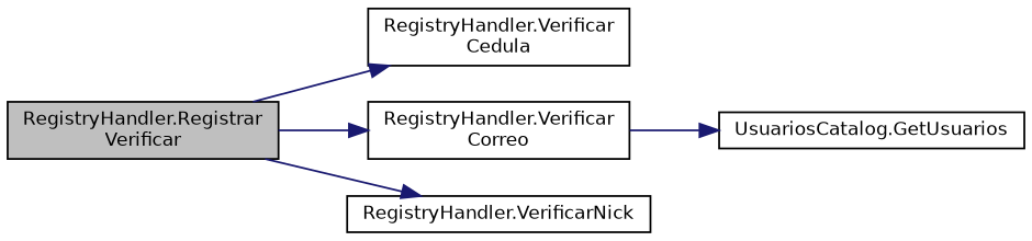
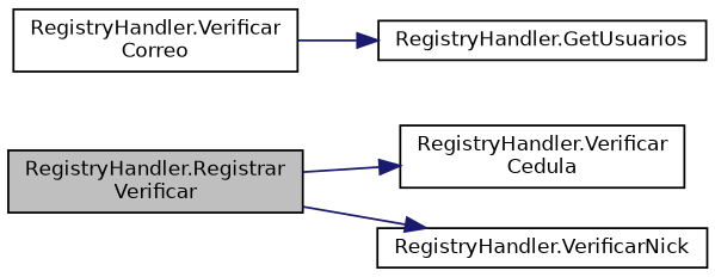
  digraph {
    rankdir=LR
    node [color=black fillcolor=white fontname=Helvetica fontsize=10 shape=record style=filled]
    edge [color=midnightblue fontname=Helvetica fontsize=10 labelfontname=Helvetica labelfontsize=10 style=solid]
    n1 [fillcolor=grey75 fontcolor=black height=0.2 label="RegistryHandler.Registrar\lVerificar" width=0.4]
    n2 [height=0.2 label="RegistryHandler.Verificar\lCedula" width=0.4]
    n3 [height=0.2 label="RegistryHandler.Verificar\lCorreo" width=0.4]
    n4 [height=0.2 label="RegistryHandler.VerificarNick" width=0.4]
-   n5 [height=0.2 label="UsuariosCatalog.GetUsuarios" width=0.4]
+   n5 [height=0.2 label="RegistryHandler.GetUsuarios" width=0.4]
    n1 -> n2
-   n1 -> n3
    n1 -> n4
    n3 -> n5
  }
